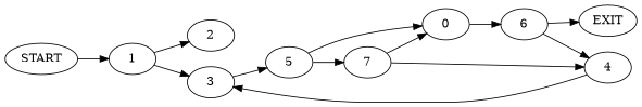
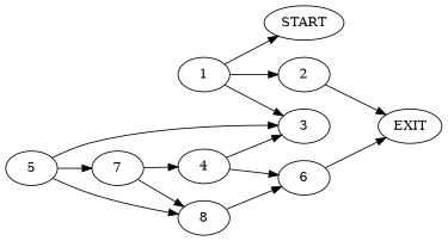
  digraph {
    rankdir=LR
    n1 [label=START]
    1
    2
    3
    n5 [label=EXIT]
    5
    4
    6
    7
-   8 [label=0]
-   n1 -> 1
+   8
+   1 -> n1
    1 -> 2
    1 -> 3
-   3 -> 5
+   2 -> n5
+   5 -> 3
    5 -> 7
    5 -> 8
    4 -> 3
-   6 -> 4
+   4 -> 6
    6 -> n5
    7 -> 4
    7 -> 8
    8 -> 6
  }
